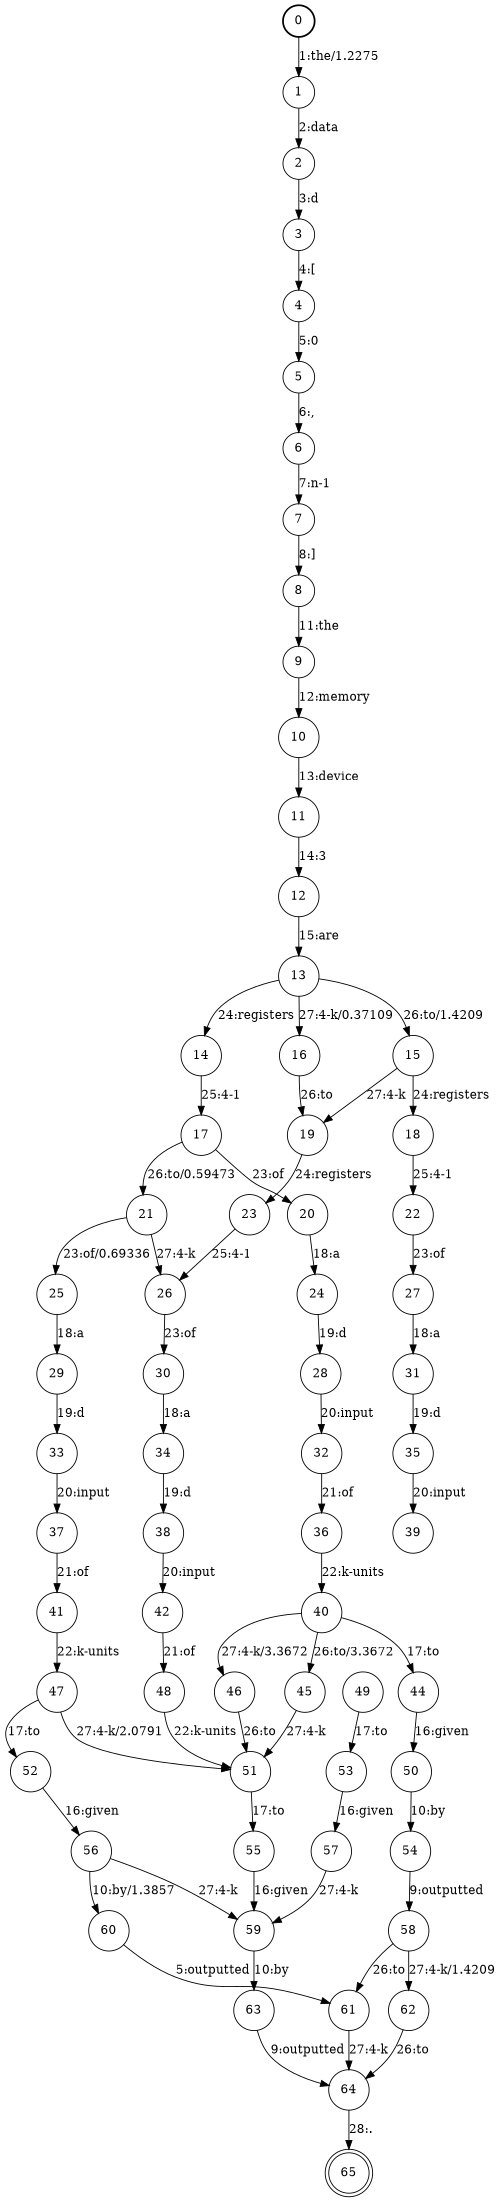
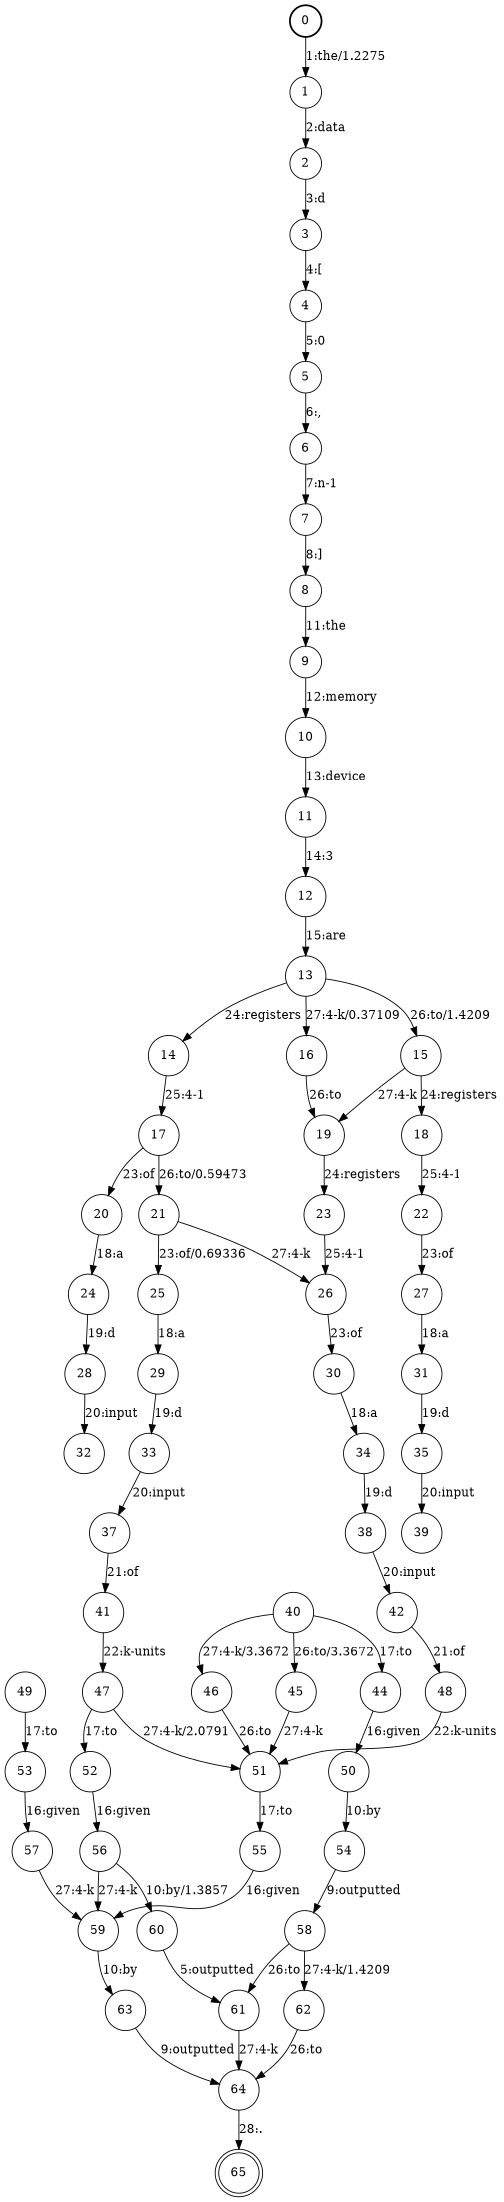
  digraph {
    nodesep=0.25
    rankdir=TB
    ranksep=0.4
    node [fontsize=14 shape=circle style=solid]
    edge [fontsize=14]
    n1 [label=0 style=bold]
    n2 [label=1]
    n3 [label=2]
    n4 [label=3]
    n5 [label=4]
    n6 [label=5]
    n7 [label=6]
    n8 [label=7]
    n9 [label=8]
    n10 [label=9]
    n11 [label=10]
    n12 [label=11]
    n13 [label=12]
    n14 [label=13]
    n15 [label=14]
    n16 [label=15]
    n17 [label=16]
    n18 [label=17]
    n19 [label=18]
    n20 [label=19]
    n21 [label=20]
    n22 [label=21]
    n23 [label=22]
    n24 [label=23]
    n25 [label=24]
    n26 [label=25]
    n27 [label=26]
    n28 [label=27]
    n29 [label=28]
    n30 [label=29]
    n31 [label=30]
    n32 [label=31]
    n33 [label=32]
    n34 [label=33]
    n35 [label=34]
    n36 [label=35]
-   n37 [label=36]
    n38 [label=37]
    n39 [label=38]
    n40 [label=39]
    n41 [label=40]
    n42 [label=41]
    n43 [label=42]
    n44 [label=44]
    n45 [label=45]
    n46 [label=46]
    n47 [label=47]
    n48 [label=48]
    n49 [label=50]
    n50 [label=51]
    n51 [label=52]
    n52 [label=49]
    n53 [label=53]
    n54 [label=54]
    n55 [label=55]
    n56 [label=56]
    n57 [label=57]
    n58 [label=58]
    n59 [label=59]
    n60 [label=60]
    n61 [label=61]
    n62 [label=62]
    n63 [label=63]
    n64 [label=64]
    n65 [label=65 shape=doublecircle]
    n1 -> n2 [label="1:the/1.2275"]
    n2 -> n3 [label="2:data"]
    n3 -> n4 [label="3:d"]
    n4 -> n5 [label="4:&#91;"]
    n5 -> n6 [label="5:0"]
    n6 -> n7 [label="6:,"]
    n7 -> n8 [label="7:n-1"]
    n8 -> n9 [label="8:&#93;"]
    n9 -> n10 [label="11:the"]
    n10 -> n11 [label="12:memory"]
    n11 -> n12 [label="13:device"]
    n12 -> n13 [label="14:3"]
    n13 -> n14 [label="15:are"]
    n14 -> n15 [label="24:registers"]
    n14 -> n16 [label="26:to/1.4209"]
    n14 -> n17 [label="27:4-k/0.37109"]
    n15 -> n18 [label="25:4-1"]
    n16 -> n19 [label="24:registers"]
    n16 -> n20 [label="27:4-k"]
    n17 -> n20 [label="26:to"]
    n18 -> n21 [label="23:of"]
    n18 -> n22 [label="26:to/0.59473"]
    n19 -> n23 [label="25:4-1"]
    n20 -> n24 [label="24:registers"]
    n21 -> n25 [label="18:a"]
    n22 -> n26 [label="23:of/0.69336"]
    n22 -> n27 [label="27:4-k"]
    n23 -> n28 [label="23:of"]
    n24 -> n27 [label="25:4-1"]
    n25 -> n29 [label="19:d"]
    n26 -> n30 [label="18:a"]
    n27 -> n31 [label="23:of"]
    n28 -> n32 [label="18:a"]
    n29 -> n33 [label="20:input"]
    n30 -> n34 [label="19:d"]
    n31 -> n35 [label="18:a"]
    n32 -> n36 [label="19:d"]
-   n33 -> n37 [label="21:of"]
    n34 -> n38 [label="20:input"]
    n35 -> n39 [label="19:d"]
    n36 -> n40 [label="20:input"]
-   n37 -> n41 [label="22:k-units"]
    n38 -> n42 [label="21:of"]
    n39 -> n43 [label="20:input"]
    n41 -> n44 [label="17:to"]
    n41 -> n45 [label="26:to/3.3672"]
    n41 -> n46 [label="27:4-k/3.3672"]
    n42 -> n47 [label="22:k-units"]
    n43 -> n48 [label="21:of"]
    n44 -> n49 [label="16:given"]
    n45 -> n50 [label="27:4-k"]
    n46 -> n50 [label="26:to"]
    n47 -> n50 [label="27:4-k/2.0791"]
    n47 -> n51 [label="17:to"]
    n48 -> n50 [label="22:k-units"]
    n49 -> n54 [label="10:by"]
    n50 -> n55 [label="17:to"]
    n51 -> n56 [label="16:given"]
    n52 -> n53 [label="17:to"]
    n53 -> n57 [label="16:given"]
    n54 -> n58 [label="9:outputted"]
    n55 -> n59 [label="16:given"]
    n56 -> n59 [label="27:4-k"]
    n56 -> n60 [label="10:by/1.3857"]
    n57 -> n59 [label="27:4-k"]
    n58 -> n61 [label="26:to"]
    n58 -> n62 [label="27:4-k/1.4209"]
    n59 -> n63 [label="10:by"]
    n60 -> n61 [label="5:outputted"]
    n61 -> n64 [label="27:4-k"]
    n62 -> n64 [label="26:to"]
    n63 -> n64 [label="9:outputted"]
    n64 -> n65 [label="28:."]
  }
